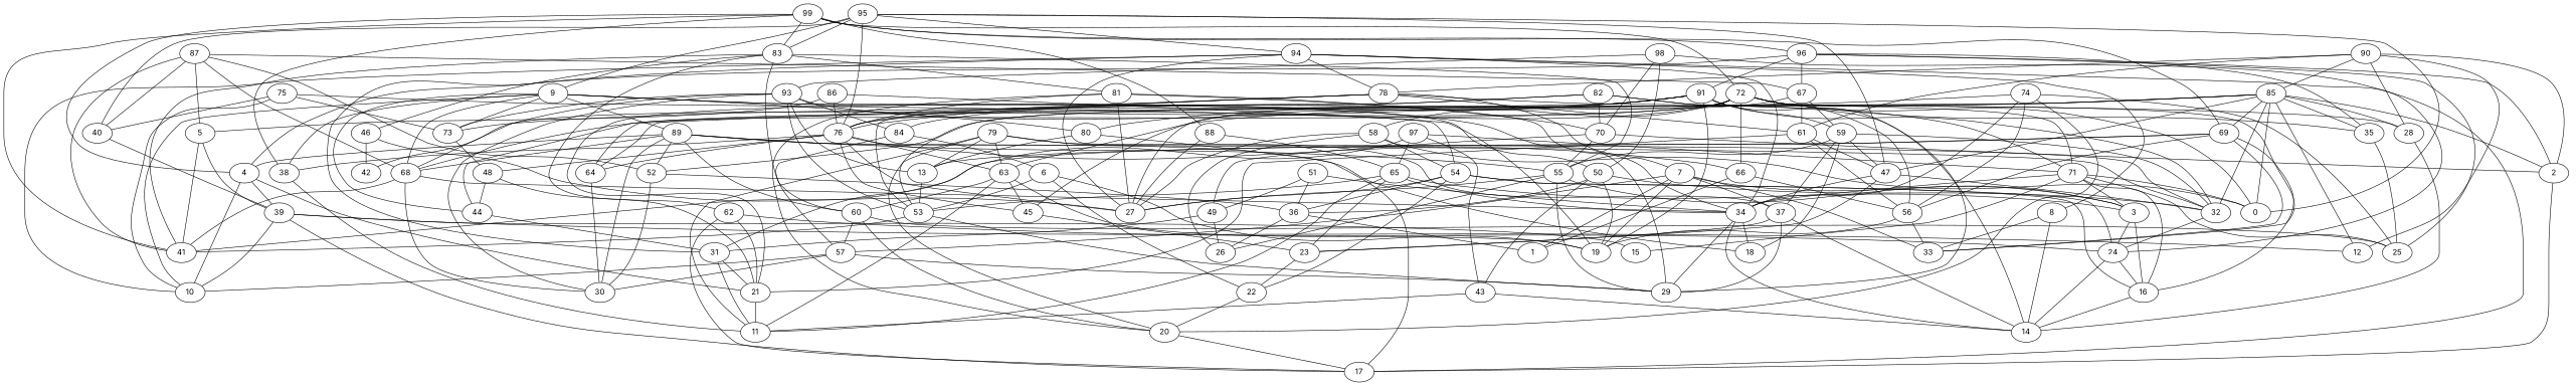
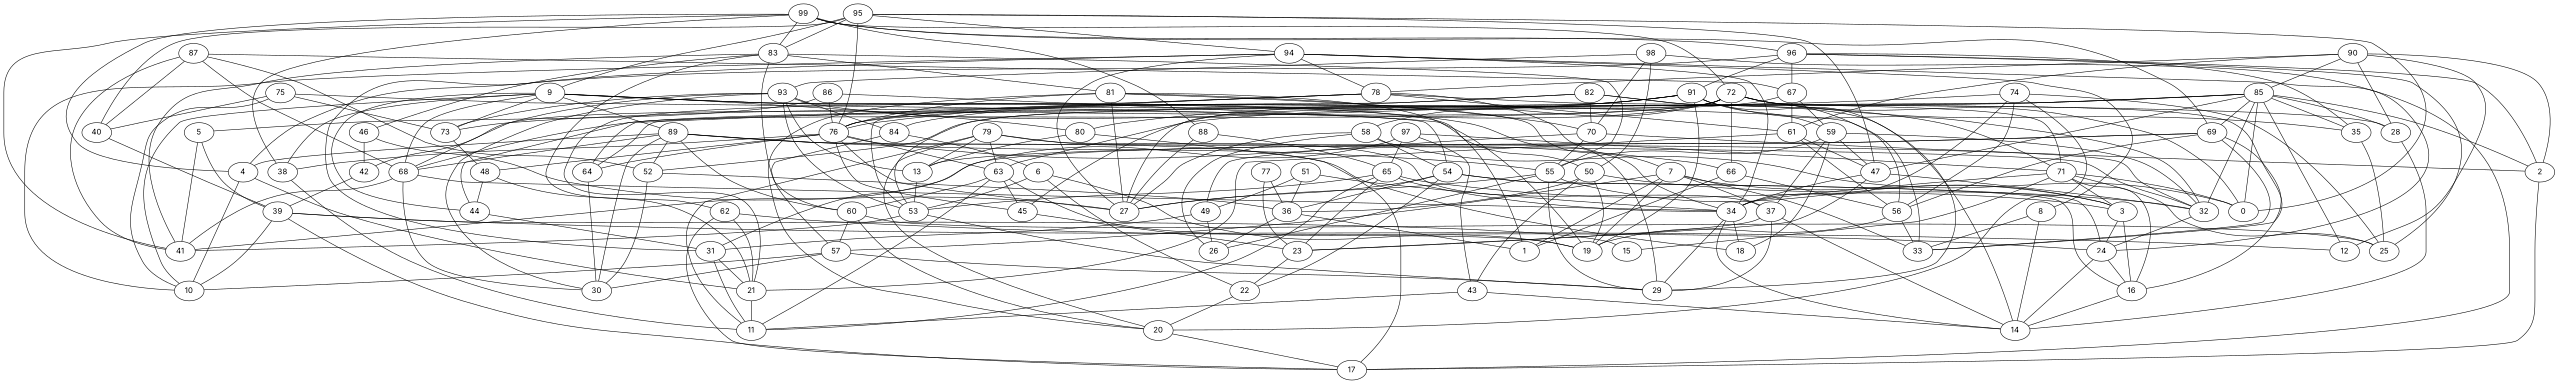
  digraph {
    fontname=Inter
    node [fontname=Inter]
    edge [color=black dir=none fontname=Inter]
    53
    29
    41
    98
    50
    17
    70
    93
    36
    43
    19
    49
    32
    9
    68
    10
    33
    38
    89
    44
    80
    73
    65
    3
    11
    23
    34
    24
    16
    46
    42
    27
    39
    79
    20
    37
    13
    63
+   77
    26
    1
    14
    12
    15
    87
    5
    52
    40
    67
    60
    57
    25
    82
    76
    56
    61
    47
    21
    99
    88
    96
    72
    83
    4
    69
    2
    35
    91
    78
    7
    64
    28
    30
    22
    85
    0
    45
    97
    31
    71
    66
    58
    54
    48
    90
    55
    62
    81
    94
    8
    18
    59
    95
    84
    6
    86
    51
    74
    75
    subgraph sub_1 {
      53
      29
      41
      98
      50
      17
      70
      93
      36
      43
      19
      49
      32
      9
      68
      10
      33
      38
      89
      44
      80
      73
      65
      3
      11
      23
      34
      24
      16
      46
      42
      27
      39
      79
      20
      37
      13
      63
+     77
      26
      1
      14
      12
      15
      87
      5
      52
      40
      67
      60
      57
      25
      82
      76
      56
      61
      47
      21
      99
      88
      96
      72
      83
      4
      69
      2
      35
      91
      78
      7
      64
      28
      30
      22
      85
      0
      45
      97
      31
      71
      66
      58
      54
      48
      90
      55
      62
      81
      94
      8
      18
      59
      95
      84
      6
      86
      51
      74
      75
    }
    53 -> 29
    53 -> 41
    98 -> 50
    98 -> 17
    98 -> 70
    98 -> 93
    50 -> 36
    50 -> 43
    50 -> 19
    50 -> 32
    70 -> 49
    70 -> 2
    70 -> 55
    93 -> 53
    93 -> 68
    93 -> 73
    93 -> 13
    93 -> 30
    93 -> 71
    93 -> 84
    36 -> 26
    36 -> 1
    43 -> 11
    43 -> 14
    49 -> 26
    49 -> 31
    32 -> 24
    9 -> 29
    9 -> 50
    9 -> 68
    9 -> 10
+   9 -> 33
    9 -> 38
    9 -> 89
    9 -> 44
    9 -> 80
    9 -> 73
    68 -> 41
    68 -> 34
    68 -> 30
    38 -> 11
    89 -> 32
    89 -> 68
    89 -> 52
    89 -> 60
    89 -> 4
    89 -> 30
    89 -> 55
    89 -> 18
    44 -> 31
    80 -> 17
    80 -> 13
    73 -> 48
    65 -> 53
    65 -> 3
    65 -> 11
    65 -> 23
    65 -> 34
    3 -> 24
    3 -> 16
    23 -> 22
    34 -> 29
    34 -> 14
    34 -> 18
    24 -> 16
    24 -> 14
    16 -> 14
    46 -> 42
    46 -> 27
-   4 -> 39
+   42 -> 39
    39 -> 17
    39 -> 10
    39 -> 12
    39 -> 15
    79 -> 32
    79 -> 11
    79 -> 20
    79 -> 37
    79 -> 13
    79 -> 63
    20 -> 17
    37 -> 29
    37 -> 23
    37 -> 14
    13 -> 53
    63 -> 19
    63 -> 11
    63 -> 60
    63 -> 45
+   77 -> 36
+   77 -> 23
    87 -> 41
    87 -> 68
-   87 -> 5
    87 -> 52
    87 -> 40
    87 -> 67
    5 -> 41
    5 -> 39
    52 -> 36
    52 -> 30
    40 -> 39
    67 -> 61
    67 -> 45
    67 -> 59
    60 -> 20
    60 -> 57
    60 -> 25
    57 -> 29
    57 -> 10
    57 -> 30
    82 -> 53
    82 -> 70
    82 -> 14
    82 -> 76
    82 -> 56
    76 -> 38
    76 -> 27
    76 -> 63
    76 -> 64
    76 -> 45
    76 -> 66
    76 -> 48
    56 -> 19
    56 -> 33
    61 -> 56
    61 -> 47
    61 -> 21
    47 -> 32
    47 -> 23
    47 -> 34
    21 -> 11
    99 -> 41
    99 -> 38
    99 -> 88
    99 -> 96
    99 -> 72
    99 -> 83
    99 -> 4
    99 -> 69
    88 -> 65
    88 -> 27
    96 -> 67
    96 -> 25
    96 -> 4
    96 -> 2
    96 -> 35
    96 -> 91
    72 -> 33
    72 -> 44
    72 -> 42
    72 -> 27
    72 -> 52
    72 -> 35
    72 -> 0
    72 -> 71
    72 -> 66
    72 -> 58
    83 -> 41
    83 -> 46
    83 -> 60
    83 -> 55
    83 -> 62
    83 -> 81
    4 -> 10
    4 -> 21
    69 -> 41
    69 -> 33
    69 -> 16
    69 -> 13
    69 -> 56
    2 -> 17
    35 -> 25
    91 -> 53
    91 -> 29
    91 -> 19
    91 -> 32
    91 -> 80
    91 -> 76
    91 -> 59
    91 -> 84
    78 -> 76
    78 -> 61
    78 -> 21
    78 -> 7
    78 -> 64
    78 -> 28
    7 -> 19
    7 -> 33
    7 -> 3
    7 -> 37
    7 -> 1
    7 -> 57
    64 -> 30
    28 -> 14
    22 -> 20
    85 -> 32
    85 -> 68
    85 -> 63
    85 -> 12
    85 -> 47
    85 -> 69
    85 -> 2
    85 -> 35
    85 -> 64
    85 -> 28
    85 -> 0
    45 -> 23
    97 -> 43
    97 -> 65
    97 -> 31
    97 -> 71
    31 -> 11
    31 -> 21
    71 -> 3
    71 -> 34
    71 -> 16
    71 -> 15
    71 -> 25
    71 -> 0
    66 -> 1
    66 -> 56
    58 -> 27
    58 -> 26
    58 -> 0
    58 -> 54
    54 -> 36
    54 -> 24
    54 -> 16
    54 -> 27
    54 -> 22
    48 -> 44
    48 -> 21
    90 -> 12
    90 -> 61
    90 -> 2
    90 -> 78
    90 -> 28
    90 -> 85
    55 -> 29
    55 -> 3
    55 -> 27
    55 -> 26
    62 -> 17
    62 -> 24
    62 -> 21
    81 -> 70
    81 -> 34
    81 -> 27
    81 -> 20
+   81 -> 1
    81 -> 76
    94 -> 10
    94 -> 34
    94 -> 24
    94 -> 27
    94 -> 78
    94 -> 31
    94 -> 8
    8 -> 33
    8 -> 14
    59 -> 32
    59 -> 37
    59 -> 47
    59 -> 55
    59 -> 18
    95 -> 9
    95 -> 40
    95 -> 76
    95 -> 47
    95 -> 83
    95 -> 0
    95 -> 94
    84 -> 57
    84 -> 6
    6 -> 53
    6 -> 19
    6 -> 22
    86 -> 19
    86 -> 5
    86 -> 76
    51 -> 36
    51 -> 49
    51 -> 34
    74 -> 73
    74 -> 34
    74 -> 20
    74 -> 25
    74 -> 56
    75 -> 10
    75 -> 73
    75 -> 40
    75 -> 54
  }
